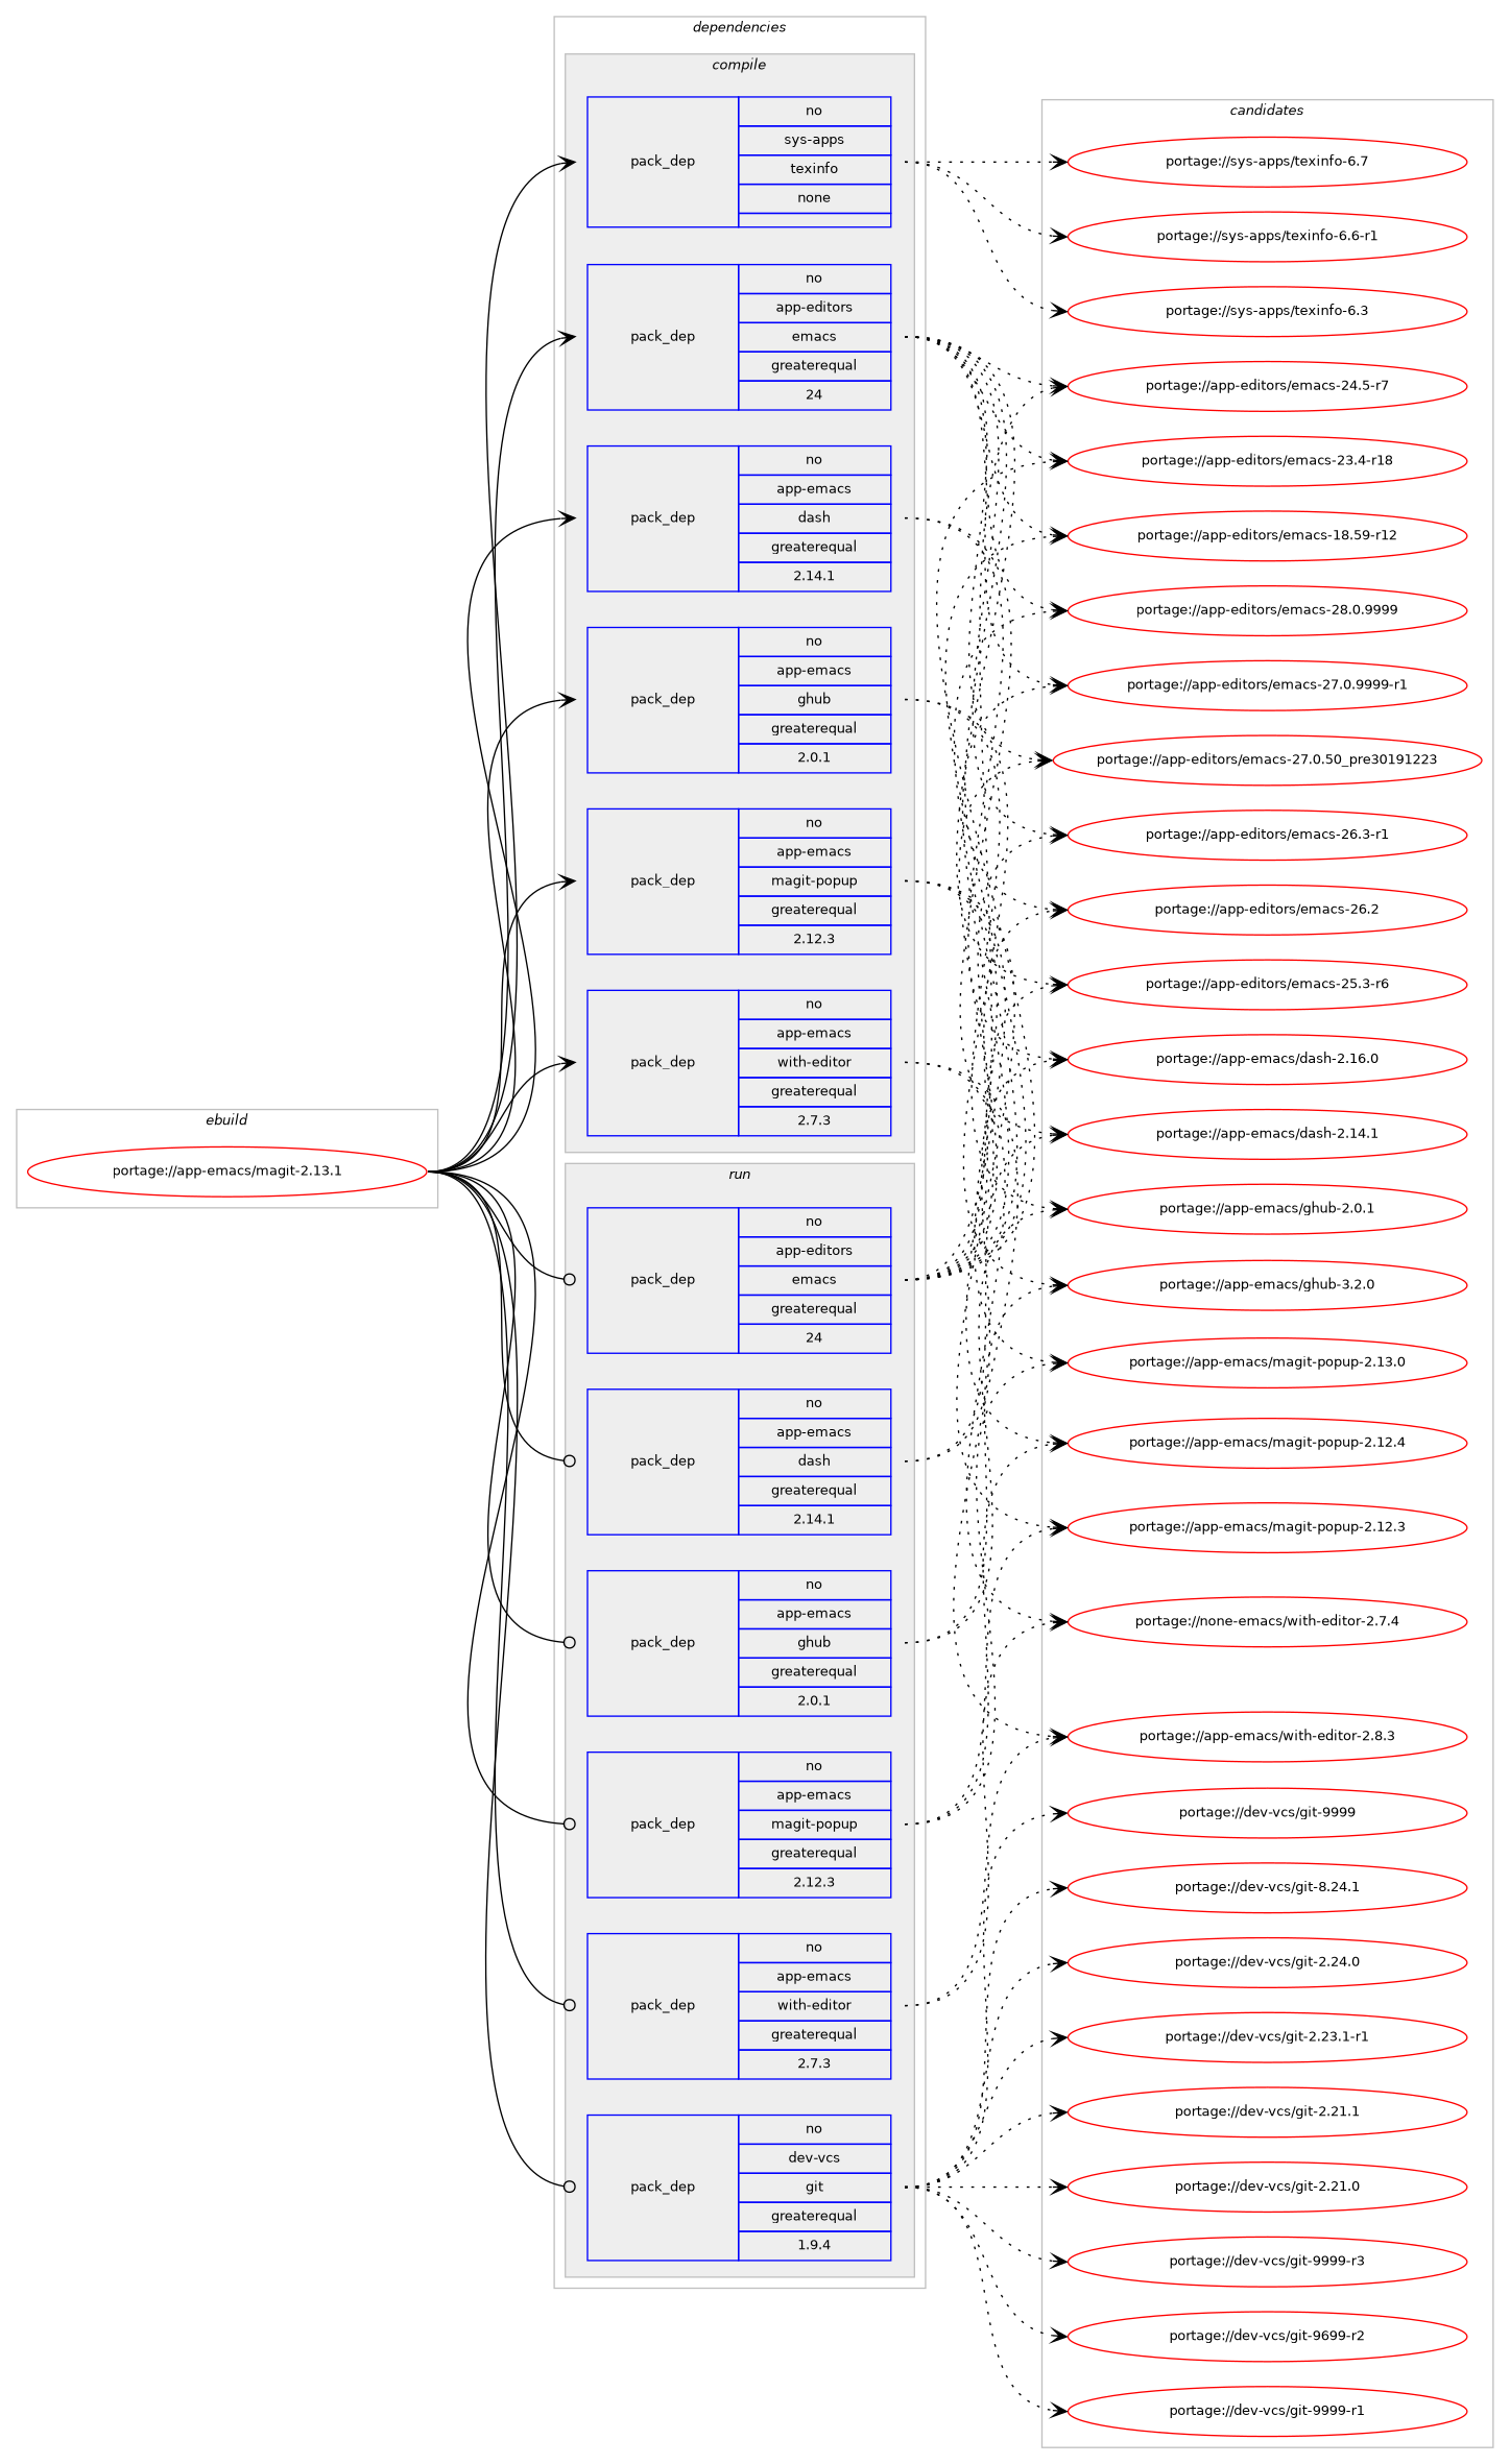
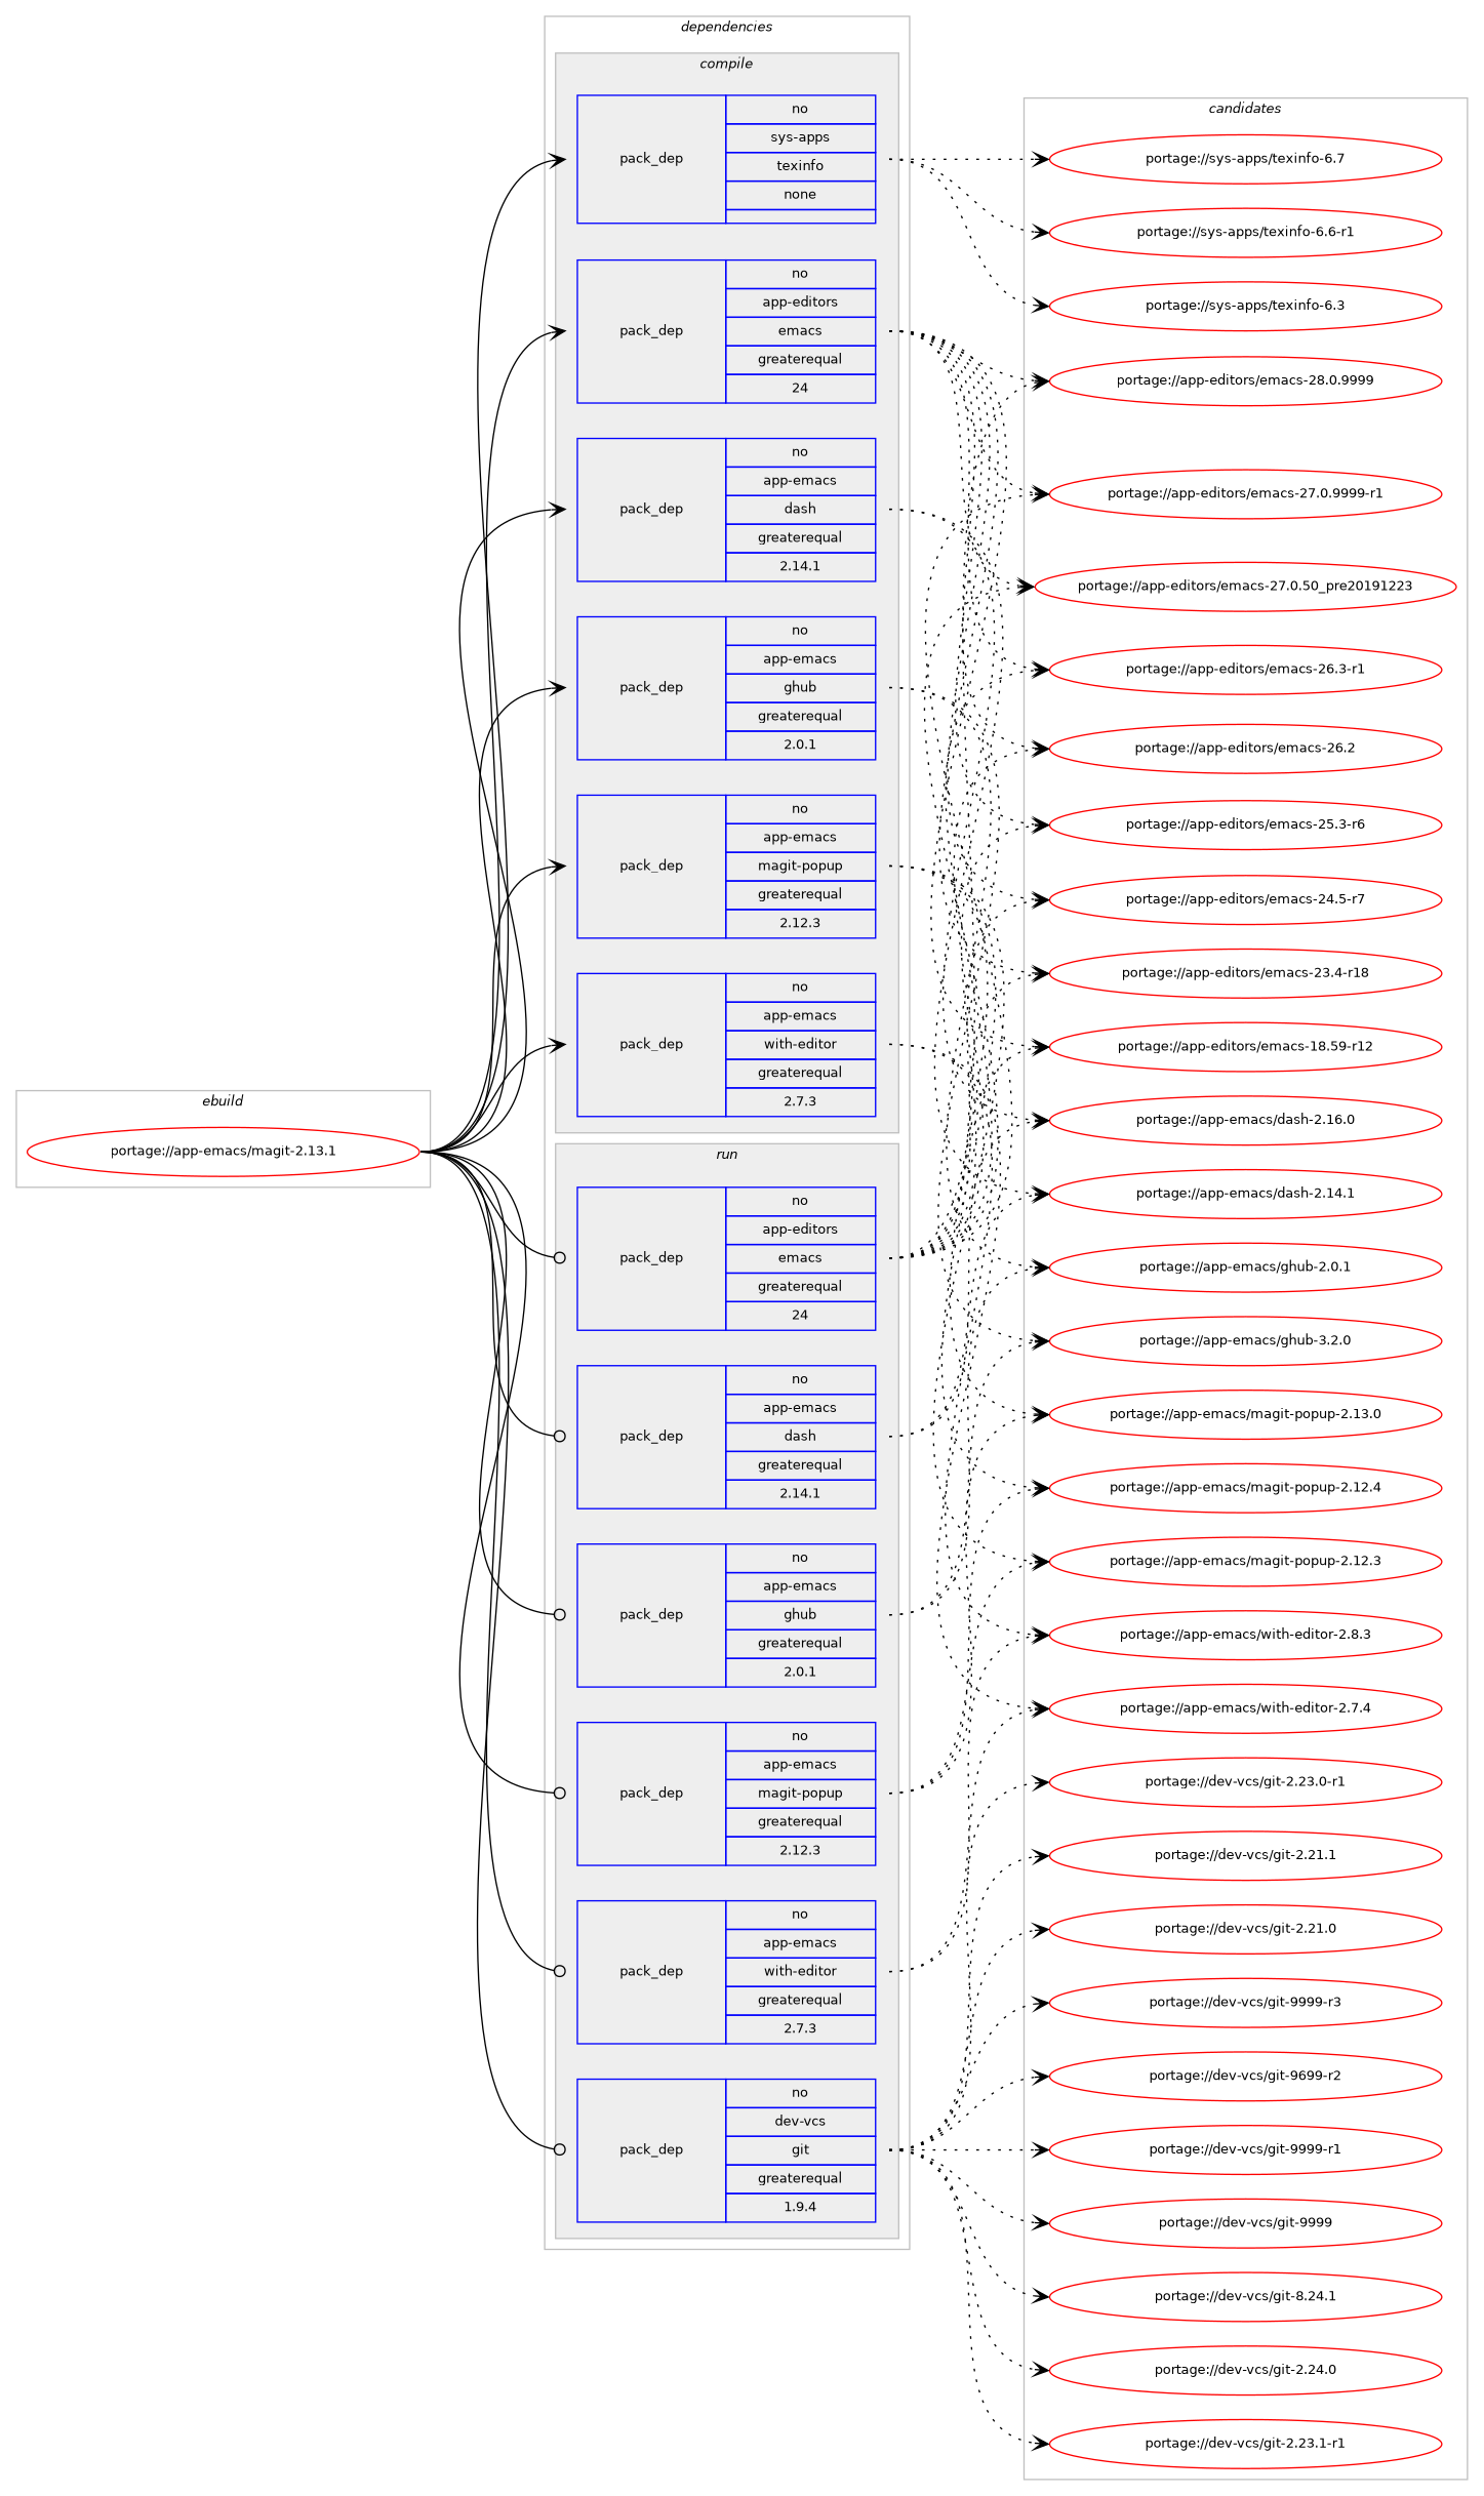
  digraph {
    compound=true
    concentrate=true
    fontname=Helvetica
    fontsize=10
    newrank=true
    rankdir=LR
    ranksep=1.5
    node [color=red fontname=Helvetica fontsize=10]
    edge [arrowhead=vee headport=w style=dotted tailport=e weight=100]
    n1 [label="portage://app-emacs/magit-2.13.1" width=4]
    n2 [color=blue label=<<TABLE BORDER="0" CELLBORDER="1" CELLSPACING="0" CELLPADDING="4" WIDTH="220"><TR><TD ROWSPAN="6" CELLPADDING="30">pack_dep</TD></TR><TR><TD WIDTH="110">no</TD></TR><TR><TD>app-editors</TD></TR><TR><TD>emacs</TD></TR><TR><TD>greaterequal</TD></TR><TR><TD>24</TD></TR></TABLE>> shape=none]
    n3 [color=blue label=<<TABLE BORDER="0" CELLBORDER="1" CELLSPACING="0" CELLPADDING="4" WIDTH="220"><TR><TD ROWSPAN="6" CELLPADDING="30">pack_dep</TD></TR><TR><TD WIDTH="110">no</TD></TR><TR><TD>app-emacs</TD></TR><TR><TD>dash</TD></TR><TR><TD>greaterequal</TD></TR><TR><TD>2.14.1</TD></TR></TABLE>> shape=none]
    n4 [color=blue label=<<TABLE BORDER="0" CELLBORDER="1" CELLSPACING="0" CELLPADDING="4" WIDTH="220"><TR><TD ROWSPAN="6" CELLPADDING="30">pack_dep</TD></TR><TR><TD WIDTH="110">no</TD></TR><TR><TD>app-emacs</TD></TR><TR><TD>ghub</TD></TR><TR><TD>greaterequal</TD></TR><TR><TD>2.0.1</TD></TR></TABLE>> shape=none]
    n5 [color=blue label=<<TABLE BORDER="0" CELLBORDER="1" CELLSPACING="0" CELLPADDING="4" WIDTH="220"><TR><TD ROWSPAN="6" CELLPADDING="30">pack_dep</TD></TR><TR><TD WIDTH="110">no</TD></TR><TR><TD>app-emacs</TD></TR><TR><TD>magit-popup</TD></TR><TR><TD>greaterequal</TD></TR><TR><TD>2.12.3</TD></TR></TABLE>> shape=none]
    n6 [color=blue label=<<TABLE BORDER="0" CELLBORDER="1" CELLSPACING="0" CELLPADDING="4" WIDTH="220"><TR><TD ROWSPAN="6" CELLPADDING="30">pack_dep</TD></TR><TR><TD WIDTH="110">no</TD></TR><TR><TD>app-emacs</TD></TR><TR><TD>with-editor</TD></TR><TR><TD>greaterequal</TD></TR><TR><TD>2.7.3</TD></TR></TABLE>> shape=none]
    n7 [color=blue label=<<TABLE BORDER="0" CELLBORDER="1" CELLSPACING="0" CELLPADDING="4" WIDTH="220"><TR><TD ROWSPAN="6" CELLPADDING="30">pack_dep</TD></TR><TR><TD WIDTH="110">no</TD></TR><TR><TD>sys-apps</TD></TR><TR><TD>texinfo</TD></TR><TR><TD>none</TD></TR><TR><TD></TD></TR></TABLE>> shape=none]
    n8 [color=blue label=<<TABLE BORDER="0" CELLBORDER="1" CELLSPACING="0" CELLPADDING="4" WIDTH="220"><TR><TD ROWSPAN="6" CELLPADDING="30">pack_dep</TD></TR><TR><TD WIDTH="110">no</TD></TR><TR><TD>dev-vcs</TD></TR><TR><TD>git</TD></TR><TR><TD>greaterequal</TD></TR><TR><TD>1.9.4</TD></TR></TABLE>> shape=none]
    n9 [color=blue label=<<TABLE BORDER="0" CELLBORDER="1" CELLSPACING="0" CELLPADDING="4" WIDTH="220"><TR><TD ROWSPAN="6" CELLPADDING="30">pack_dep</TD></TR><TR><TD WIDTH="110">no</TD></TR><TR><TD>app-editors</TD></TR><TR><TD>emacs</TD></TR><TR><TD>greaterequal</TD></TR><TR><TD>24</TD></TR></TABLE>> shape=none]
    n10 [color=blue label=<<TABLE BORDER="0" CELLBORDER="1" CELLSPACING="0" CELLPADDING="4" WIDTH="220"><TR><TD ROWSPAN="6" CELLPADDING="30">pack_dep</TD></TR><TR><TD WIDTH="110">no</TD></TR><TR><TD>app-emacs</TD></TR><TR><TD>dash</TD></TR><TR><TD>greaterequal</TD></TR><TR><TD>2.14.1</TD></TR></TABLE>> shape=none]
    n11 [color=blue label=<<TABLE BORDER="0" CELLBORDER="1" CELLSPACING="0" CELLPADDING="4" WIDTH="220"><TR><TD ROWSPAN="6" CELLPADDING="30">pack_dep</TD></TR><TR><TD WIDTH="110">no</TD></TR><TR><TD>app-emacs</TD></TR><TR><TD>ghub</TD></TR><TR><TD>greaterequal</TD></TR><TR><TD>2.0.1</TD></TR></TABLE>> shape=none]
    n12 [color=blue label=<<TABLE BORDER="0" CELLBORDER="1" CELLSPACING="0" CELLPADDING="4" WIDTH="220"><TR><TD ROWSPAN="6" CELLPADDING="30">pack_dep</TD></TR><TR><TD WIDTH="110">no</TD></TR><TR><TD>app-emacs</TD></TR><TR><TD>magit-popup</TD></TR><TR><TD>greaterequal</TD></TR><TR><TD>2.12.3</TD></TR></TABLE>> shape=none]
    n13 [color=blue label=<<TABLE BORDER="0" CELLBORDER="1" CELLSPACING="0" CELLPADDING="4" WIDTH="220"><TR><TD ROWSPAN="6" CELLPADDING="30">pack_dep</TD></TR><TR><TD WIDTH="110">no</TD></TR><TR><TD>app-emacs</TD></TR><TR><TD>with-editor</TD></TR><TR><TD>greaterequal</TD></TR><TR><TD>2.7.3</TD></TR></TABLE>> shape=none]
    n14 [label="portage://app-editors/emacs-28.0.9999" width=4]
    n15 [label="portage://app-editors/emacs-27.0.9999-r1" width=4]
-   n16 [label="portage://app-editors/emacs-27.0.50_pre30191223" width=4]
+   n16 [label="portage://app-editors/emacs-27.0.50_pre20191223" width=4]
    n17 [label="portage://app-editors/emacs-26.3-r1" width=4]
    n18 [label="portage://app-editors/emacs-26.2" width=4]
    n19 [label="portage://app-editors/emacs-25.3-r6" width=4]
    n20 [label="portage://app-editors/emacs-24.5-r7" width=4]
    n21 [label="portage://app-editors/emacs-23.4-r18" width=4]
    n22 [label="portage://app-editors/emacs-18.59-r12" width=4]
    n23 [label="portage://app-emacs/dash-2.16.0" width=4]
    n24 [label="portage://app-emacs/dash-2.14.1" width=4]
    n25 [label="portage://app-emacs/ghub-3.2.0" width=4]
    n26 [label="portage://app-emacs/ghub-2.0.1" width=4]
    n27 [label="portage://app-emacs/magit-popup-2.13.0" width=4]
    n28 [label="portage://app-emacs/magit-popup-2.12.4" width=4]
    n29 [label="portage://app-emacs/magit-popup-2.12.3" width=4]
    n30 [label="portage://app-emacs/with-editor-2.8.3" width=4]
-   n31 [label="portage://none-emacs/with-editor-2.7.4" width=4]
+   n31 [label="portage://app-emacs/with-editor-2.7.4" width=4]
    n32 [label="portage://dev-vcs/git-9999-r3" width=4]
    n33 [label="portage://dev-vcs/git-9699-r2" width=4]
    n34 [label="portage://dev-vcs/git-9999-r1" width=4]
    n35 [label="portage://dev-vcs/git-9999" width=4]
    n36 [label="portage://dev-vcs/git-8.24.1" width=4]
    n37 [label="portage://dev-vcs/git-2.24.0" width=4]
    n38 [label="portage://dev-vcs/git-2.23.1-r1" width=4]
+   n39 [label="portage://dev-vcs/git-2.23.0-r1" width=4]
    n40 [label="portage://dev-vcs/git-2.21.1" width=4]
    n41 [label="portage://dev-vcs/git-2.21.0" width=4]
    n42 [label="portage://sys-apps/texinfo-6.7" width=4]
    n43 [label="portage://sys-apps/texinfo-6.6-r1" width=4]
    n44 [label="portage://sys-apps/texinfo-6.3" width=4]
    subgraph cluster_1 {
      color=gray
      label=<<i>ebuild</i>>
      n1
    }
    subgraph cluster_2 {
      color=gray
      label=<<i>dependencies</i>>
      subgraph cluster_3 {
        color=gray
        fillcolor="#eeeeee"
        label=<<i>compile</i>>
        style=filled
        subgraph sub_4 {
          color=gray
          fillcolor="#eeeeee"
          label=<<i>compile</i>>
          style=filled
          n2
        }
        subgraph sub_5 {
          color=gray
          fillcolor="#eeeeee"
          label=<<i>compile</i>>
          style=filled
          n3
        }
        subgraph sub_6 {
          color=gray
          fillcolor="#eeeeee"
          label=<<i>compile</i>>
          style=filled
          n4
        }
        subgraph sub_7 {
          color=gray
          fillcolor="#eeeeee"
          label=<<i>compile</i>>
          style=filled
          n5
        }
        subgraph sub_8 {
          color=gray
          fillcolor="#eeeeee"
          label=<<i>compile</i>>
          style=filled
          n6
        }
        subgraph sub_9 {
          color=gray
          fillcolor="#eeeeee"
          label=<<i>compile</i>>
          style=filled
          n7
        }
      }
      subgraph cluster_10 {
        color=gray
        fillcolor="#eeeeee"
        label=<<i>compile and run</i>>
        style=filled
      }
      subgraph cluster_11 {
        color=gray
        fillcolor="#eeeeee"
        label=<<i>run</i>>
        style=filled
        subgraph sub_12 {
          color=gray
          fillcolor="#eeeeee"
          label=<<i>run</i>>
          style=filled
          n8
        }
        subgraph sub_13 {
          color=gray
          fillcolor="#eeeeee"
          label=<<i>run</i>>
          style=filled
          n9
        }
        subgraph sub_14 {
          color=gray
          fillcolor="#eeeeee"
          label=<<i>run</i>>
          style=filled
          n10
        }
        subgraph sub_15 {
          color=gray
          fillcolor="#eeeeee"
          label=<<i>run</i>>
          style=filled
          n11
        }
        subgraph sub_16 {
          color=gray
          fillcolor="#eeeeee"
          label=<<i>run</i>>
          style=filled
          n12
        }
        subgraph sub_17 {
          color=gray
          fillcolor="#eeeeee"
          label=<<i>run</i>>
          style=filled
          n13
        }
      }
    }
    subgraph cluster_18 {
      color=gray
      label=<<i>candidates</i>>
      rank=same
      subgraph sub_19 {
        color=black
        label=<<i>candidates</i>>
        nodesep=1
        rank=same
        n14
        n15
        n16
        n17
        n18
        n19
        n20
        n21
        n22
      }
      subgraph sub_20 {
        color=black
        label=<<i>candidates</i>>
        nodesep=1
        rank=same
        n23
        n24
      }
      subgraph sub_21 {
        color=black
        label=<<i>candidates</i>>
        nodesep=1
        rank=same
        n25
        n26
      }
      subgraph sub_22 {
        color=black
        label=<<i>candidates</i>>
        nodesep=1
        rank=same
        n27
        n28
        n29
      }
      subgraph sub_23 {
        color=black
        label=<<i>candidates</i>>
        nodesep=1
        rank=same
        n30
        n31
      }
      subgraph sub_24 {
        color=black
        label=<<i>candidates</i>>
        nodesep=1
        rank=same
        n32
        n33
        n34
        n35
        n36
        n37
        n38
+       n39
        n40
        n41
      }
      subgraph sub_25 {
        color=black
        label=<<i>candidates</i>>
        nodesep=1
        rank=same
        n42
        n43
        n44
      }
      subgraph sub_26 {
        color=black
        label=<<i>candidates</i>>
        nodesep=1
        rank=same
        n14
        n15
        n16
        n17
        n18
        n19
        n20
        n21
        n22
      }
      subgraph sub_27 {
        color=black
        label=<<i>candidates</i>>
        nodesep=1
        rank=same
        n23
        n24
      }
      subgraph sub_28 {
        color=black
        label=<<i>candidates</i>>
        nodesep=1
        rank=same
        n25
        n26
      }
      subgraph sub_29 {
        color=black
        label=<<i>candidates</i>>
        nodesep=1
        rank=same
        n27
        n28
        n29
      }
      subgraph sub_30 {
        color=black
        label=<<i>candidates</i>>
        nodesep=1
        rank=same
        n30
        n31
      }
    }
    n1 -> n2 [style=solid weight=20]
    n1 -> n3 [style=solid weight=20]
    n1 -> n4 [style=solid weight=20]
    n1 -> n5 [style=solid weight=20]
    n1 -> n6 [style=solid weight=20]
    n1 -> n7 [style=solid weight=20]
    n1 -> n8 [arrowhead=odot style=solid weight=20]
    n1 -> n9 [arrowhead=odot style=solid weight=20]
    n1 -> n10 [arrowhead=odot style=solid weight=20]
    n1 -> n11 [arrowhead=odot style=solid weight=20]
    n1 -> n12 [arrowhead=odot style=solid weight=20]
    n1 -> n13 [arrowhead=odot style=solid weight=20]
    n2 -> n14
    n2 -> n15
    n2 -> n16
    n2 -> n17
    n2 -> n18
    n2 -> n19
    n2 -> n20
    n2 -> n21
    n2 -> n22
    n3 -> n23
    n3 -> n24
    n4 -> n25
    n4 -> n26
    n5 -> n27
    n5 -> n28
    n5 -> n29
    n6 -> n30
    n6 -> n31
    n7 -> n42
    n7 -> n43
    n7 -> n44
    n8 -> n32
    n8 -> n33
    n8 -> n34
    n8 -> n35
    n8 -> n36
    n8 -> n37
    n8 -> n38
+   n8 -> n39
    n8 -> n40
    n8 -> n41
    n9 -> n14
    n9 -> n15
    n9 -> n16
    n9 -> n17
    n9 -> n18
    n9 -> n19
    n9 -> n20
    n9 -> n21
    n9 -> n22
    n10 -> n23
    n10 -> n24
    n11 -> n25
    n11 -> n26
    n12 -> n27
    n12 -> n28
    n12 -> n29
    n13 -> n30
    n13 -> n31
  }
